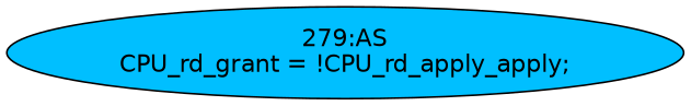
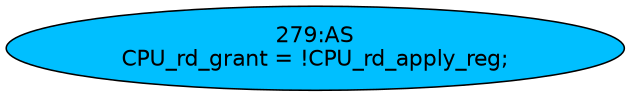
  strict digraph {
    rankdir=LR
    fontname="DejaVu Sans"
-   n1 [ast="<pyverilog.vparser.ast.Assign object at 0x7f7ac5192b90>" def_var="['CPU_rd_grant']" fillcolor=deepskyblue label="279:AS\nCPU_rd_grant = !CPU_rd_apply_apply;" statements="[]" style=filled typ=Assign use_var="['CPU_rd_apply_reg']" fontname="DejaVu Sans"]
+   n1 [ast="<pyverilog.vparser.ast.Assign object at 0x7f7ac5192b90>" def_var="['CPU_rd_grant']" fillcolor=deepskyblue label="279:AS\nCPU_rd_grant = !CPU_rd_apply_reg;" statements="[]" style=filled typ=Assign use_var="['CPU_rd_apply_reg']" fontname="DejaVu Sans"]
  }
